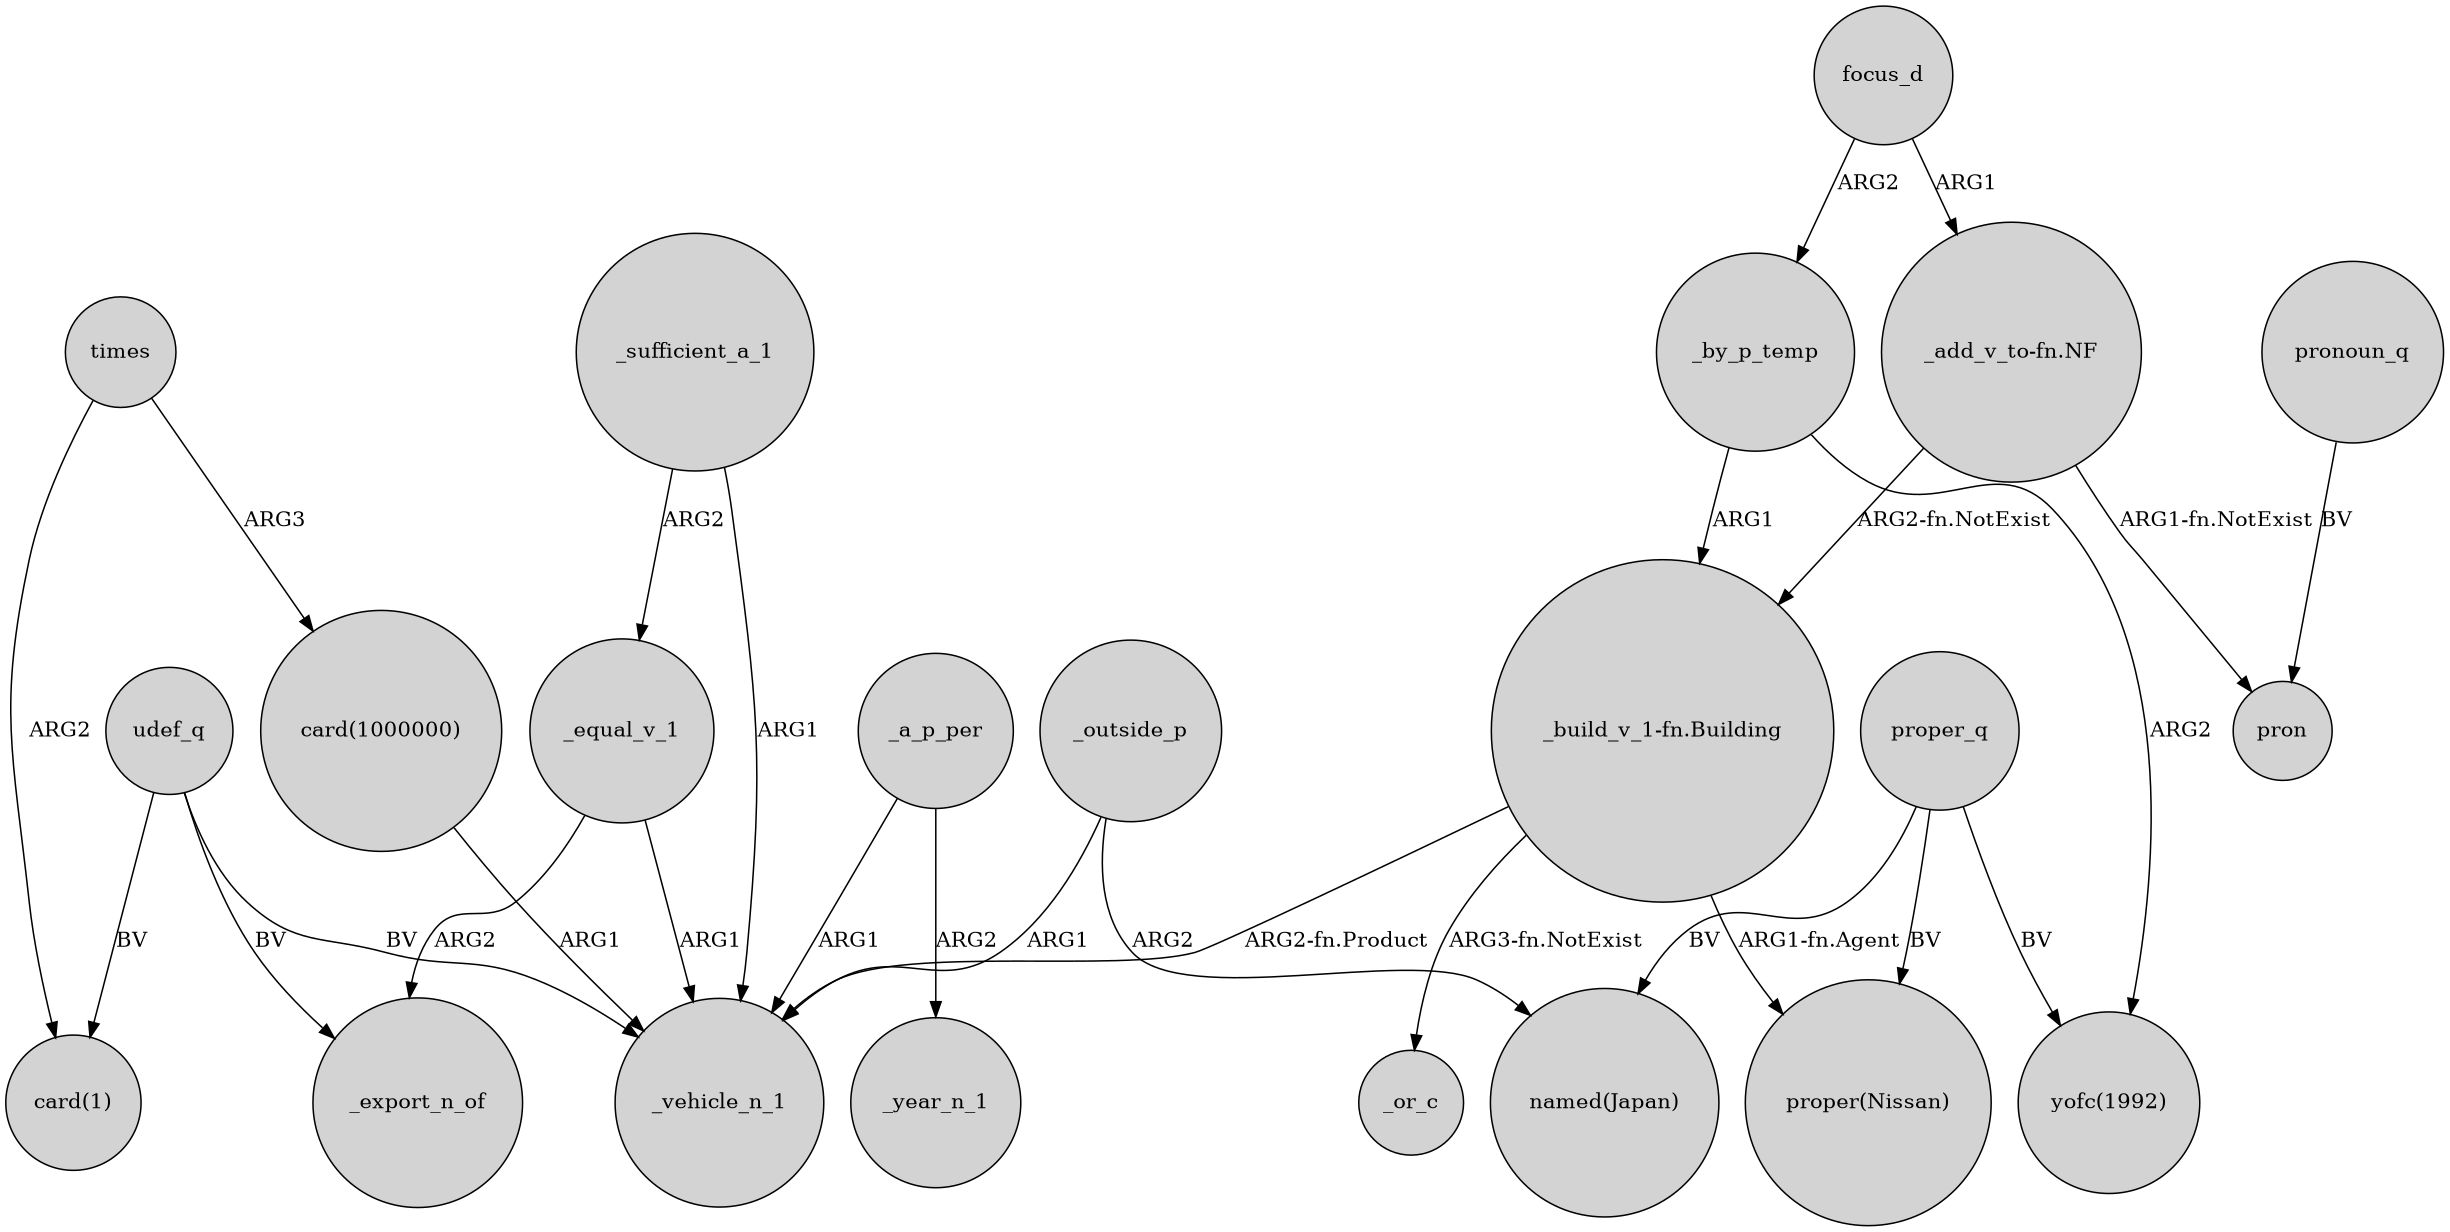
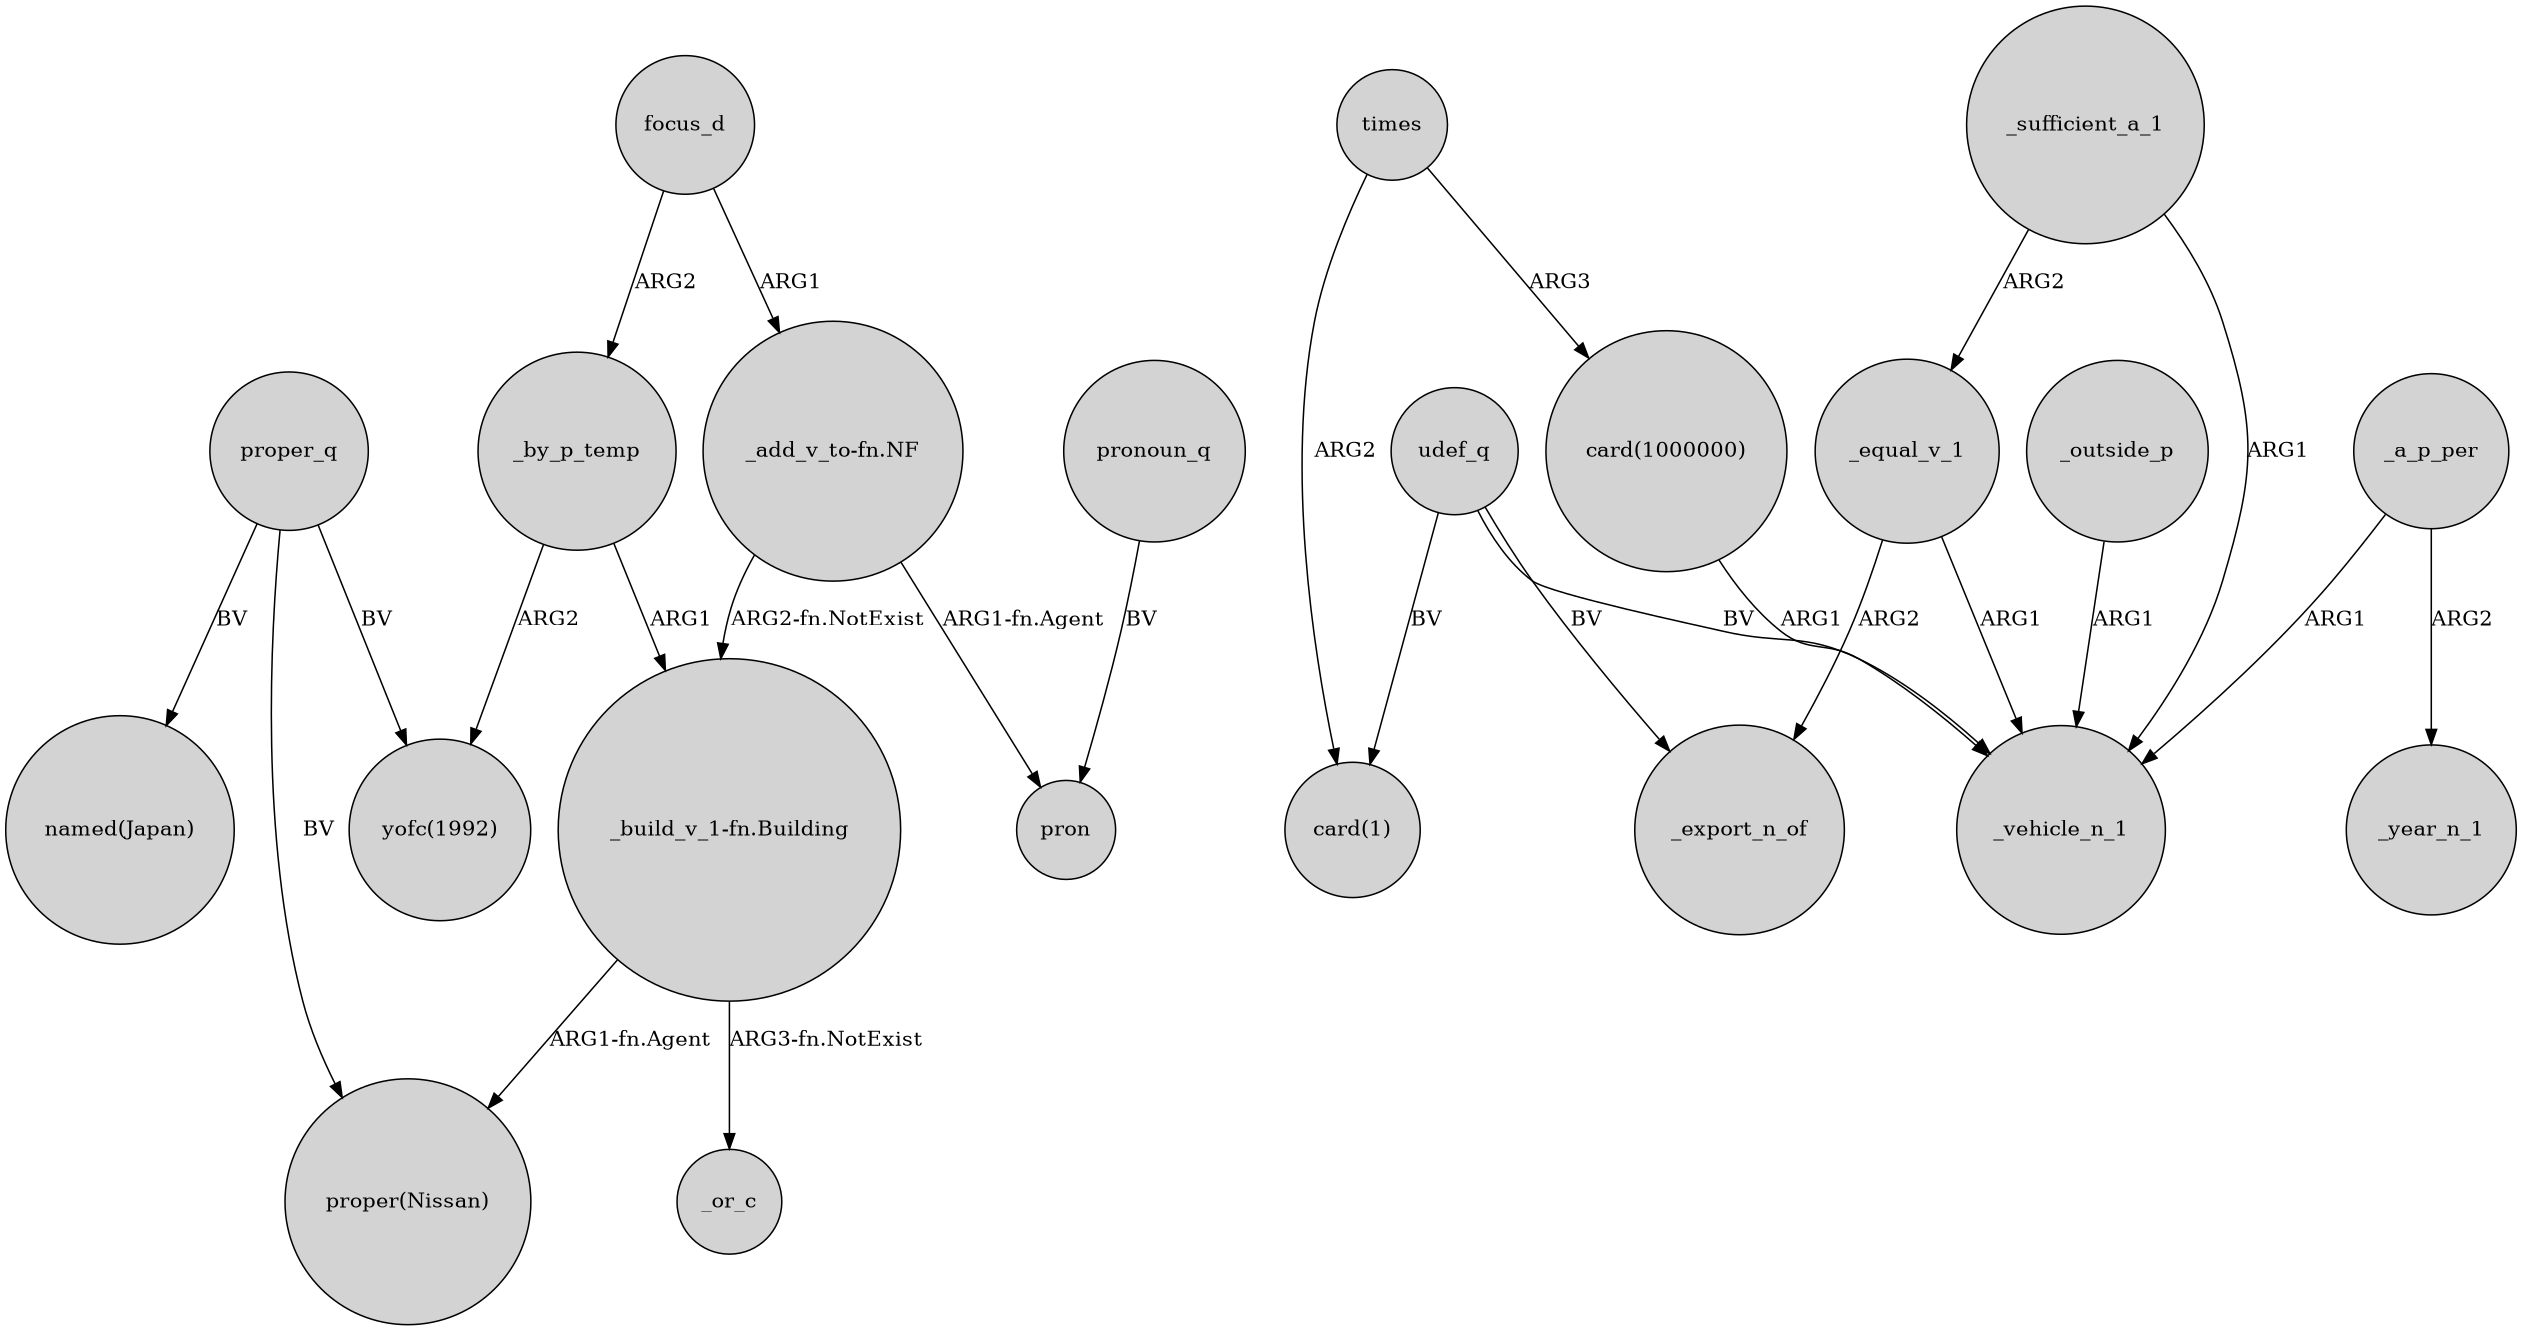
  digraph {
    node [shape=circle style=filled]
    "_build_v_1-fn.Building"
    _vehicle_n_1
    n3 [label="proper(Nissan)"]
    _or_c
    _equal_v_1
    _export_n_of
    _by_p_temp
    "yofc(1992)"
    _a_p_per
    _year_n_1
    proper_q
    "named(Japan)"
    _outside_p
    udef_q
    "card(1)"
    pronoun_q
    pron
    _sufficient_a_1
    times
    "card(1000000)"
    "_add_v_to-fn.NF"
    focus_d
-   "_build_v_1-fn.Building" -> _vehicle_n_1 [label="ARG2-fn.Product"]
    "_build_v_1-fn.Building" -> n3 [label="ARG1-fn.Agent"]
    "_build_v_1-fn.Building" -> _or_c [label="ARG3-fn.NotExist"]
    _equal_v_1 -> _vehicle_n_1 [label=ARG1]
    _equal_v_1 -> _export_n_of [label=ARG2]
    _by_p_temp -> "_build_v_1-fn.Building" [label=ARG1]
    _by_p_temp -> "yofc(1992)" [label=ARG2]
    _a_p_per -> _vehicle_n_1 [label=ARG1]
    _a_p_per -> _year_n_1 [label=ARG2]
    proper_q -> n3 [label=BV]
    proper_q -> "yofc(1992)" [label=BV]
    proper_q -> "named(Japan)" [label=BV]
    _outside_p -> _vehicle_n_1 [label=ARG1]
-   _outside_p -> "named(Japan)" [label=ARG2]
    udef_q -> _vehicle_n_1 [label=BV]
    udef_q -> _export_n_of [label=BV]
    udef_q -> "card(1)" [label=BV]
    pronoun_q -> pron [label=BV]
    _sufficient_a_1 -> _vehicle_n_1 [label=ARG1]
    _sufficient_a_1 -> _equal_v_1 [label=ARG2]
    times -> "card(1)" [label=ARG2]
    times -> "card(1000000)" [label=ARG3]
    "card(1000000)" -> _vehicle_n_1 [label=ARG1]
    "_add_v_to-fn.NF" -> "_build_v_1-fn.Building" [label="ARG2-fn.NotExist"]
-   "_add_v_to-fn.NF" -> pron [label="ARG1-fn.NotExist"]
+   "_add_v_to-fn.NF" -> pron [label="ARG1-fn.Agent"]
    focus_d -> _by_p_temp [label=ARG2]
    focus_d -> "_add_v_to-fn.NF" [label=ARG1]
  }
